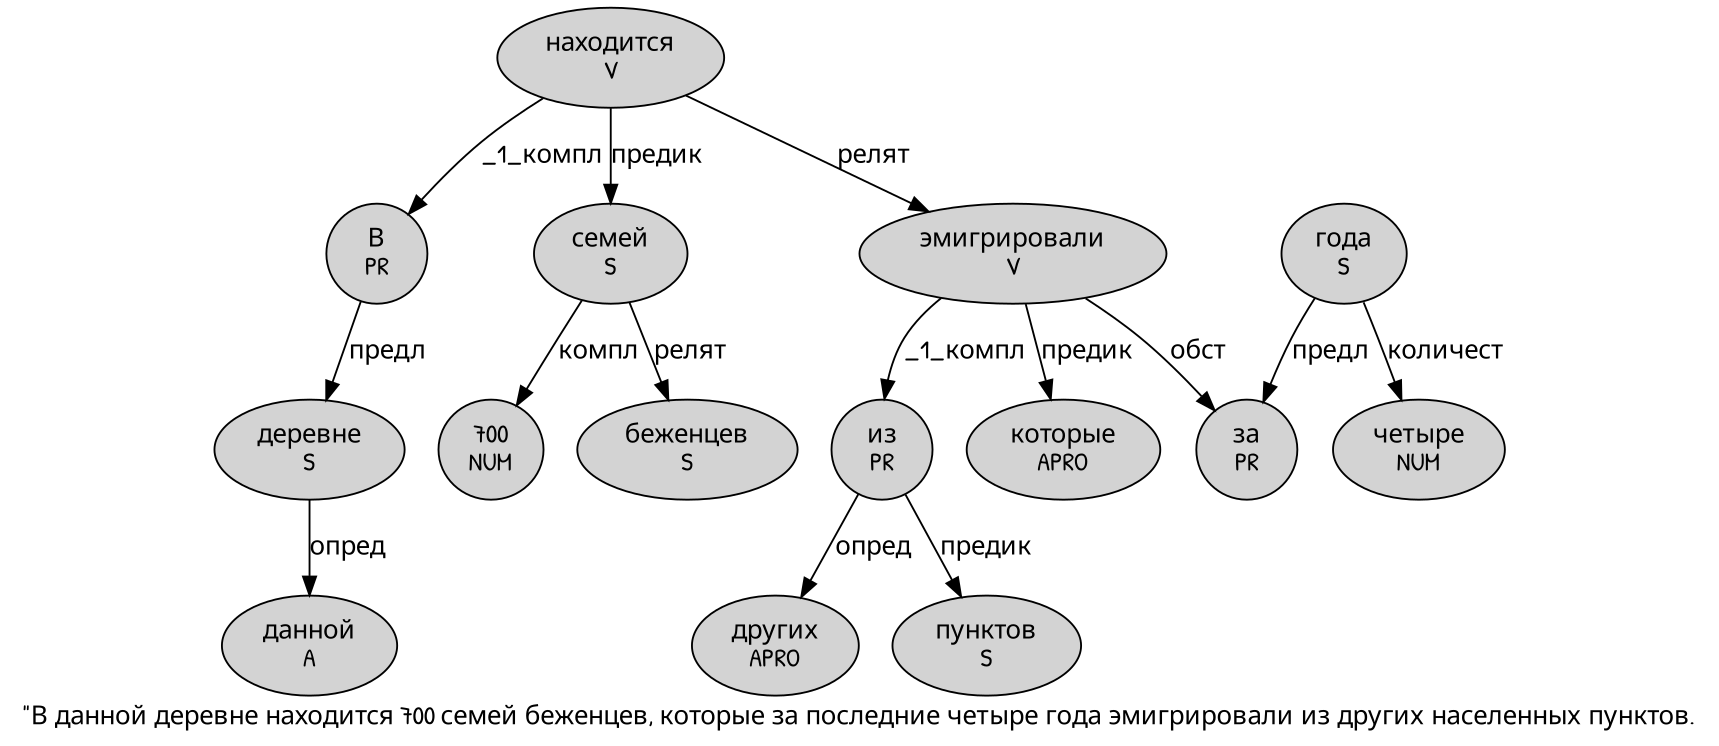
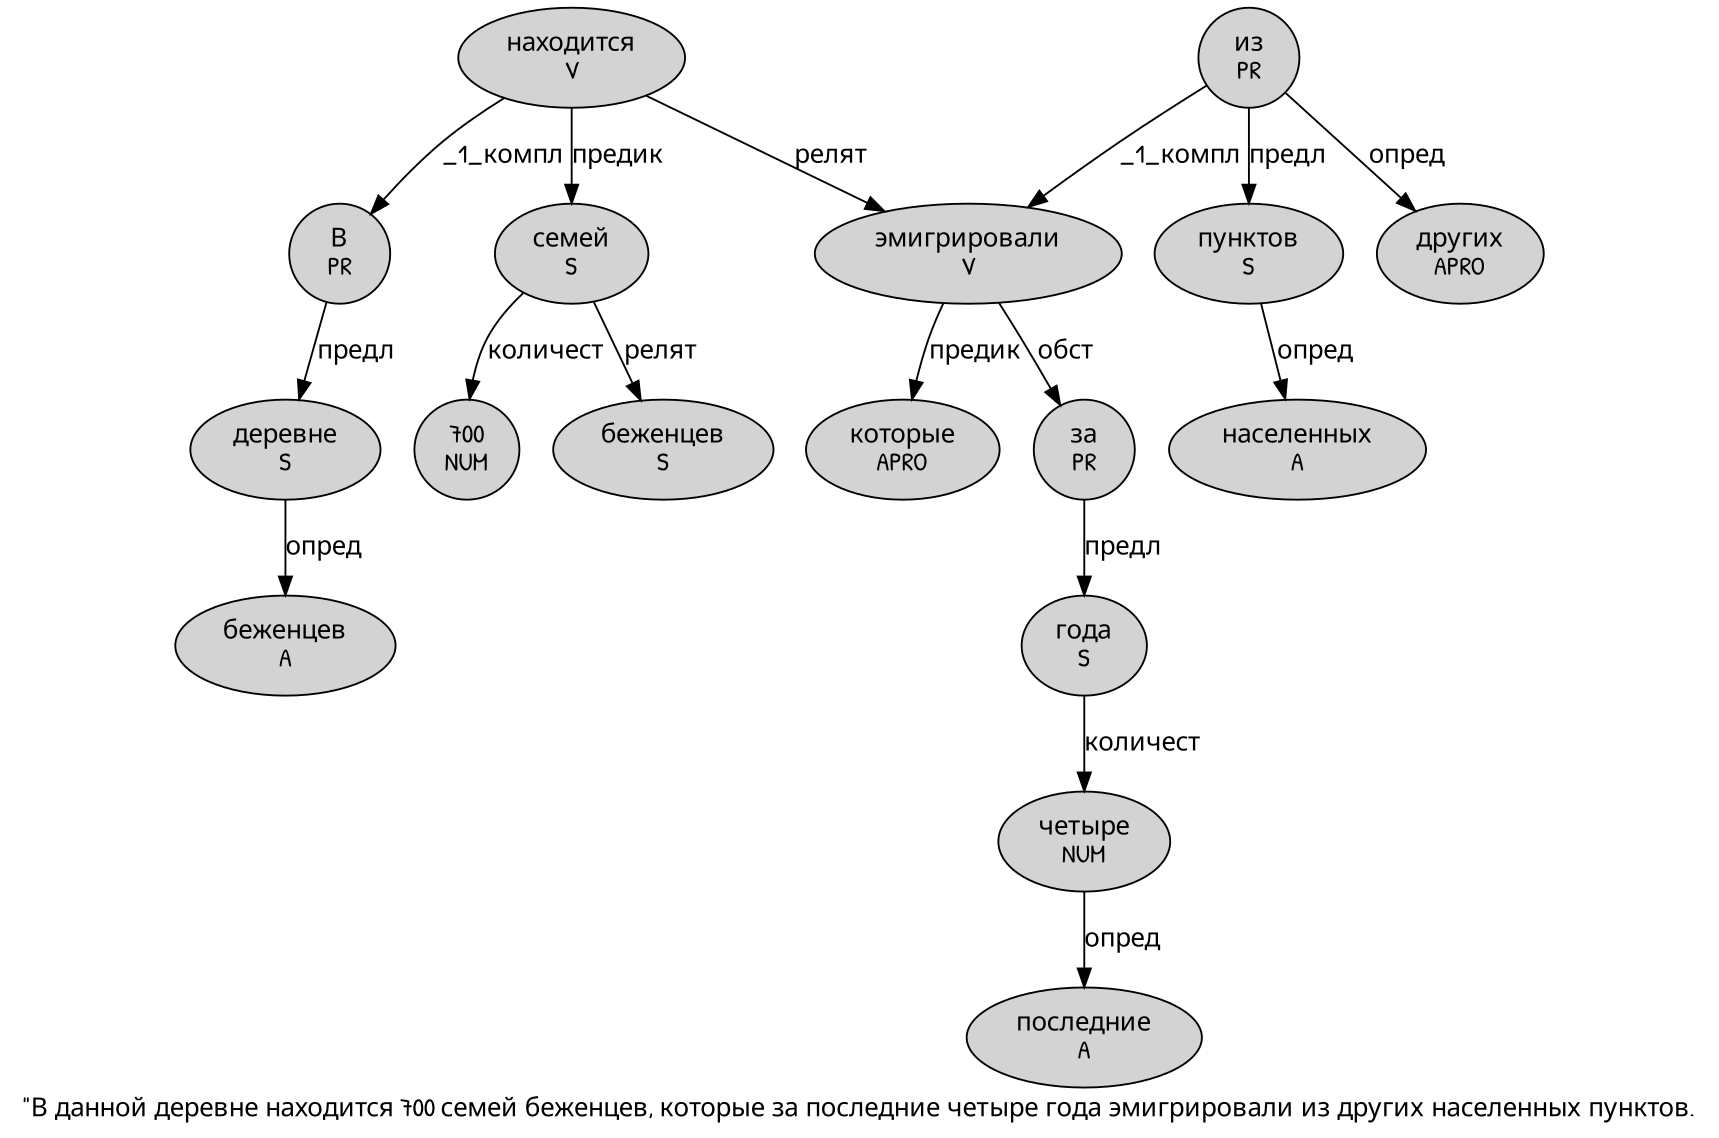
  digraph {
    fontname="Patrick Hand"
    label="\"В данной деревне находится 700 семей беженцев, которые за последние четыре года эмигрировали из других населенных пунктов."
    node [fillcolor=lightgray fontname="Patrick Hand" penwidth=1 shape=ellipse style=filled]
    edge [fontname="Patrick Hand"]
    n1 [label="В\nPR"]
    n2 [label="деревне\nS"]
-   n3 [label="данной\nA"]
+   n3 [label="беженцев\nA"]
    n4 [label="находится\nV"]
    n5 [label="семей\nS"]
    n6 [label="эмигрировали\nV"]
    n7 [label="700\nNUM"]
    n8 [label="беженцев\nS"]
    n9 [label="которые\nAPRO"]
    n10 [label="за\nPR"]
    n11 [label="из\nPR"]
    n12 [label="года\nS"]
    n13 [label="четыре\nNUM"]
+   n14 [label="последние\nA"]
    n15 [label="пунктов\nS"]
    n16 [label="других\nAPRO"]
+   n17 [label="населенных\nA"]
    n1 -> n2 [label="предл"]
    n2 -> n3 [label="опред"]
    n4 -> n1 [label="_1_компл"]
    n4 -> n5 [label="предик"]
    n4 -> n6 [label="релят"]
-   n5 -> n7 [label="компл"]
+   n5 -> n7 [label="количест"]
    n5 -> n8 [label="релят"]
    n6 -> n9 [label="предик"]
    n6 -> n10 [label="обст"]
-   n6 -> n11 [label="_1_компл"]
-   n12 -> n10 [label="предл"]
-   n11 -> n15 [label="предик"]
+   n11 -> n6 [label="_1_компл"]
+   n10 -> n12 [label="предл"]
+   n11 -> n15 [label="предл"]
    n11 -> n16 [label="опред"]
    n12 -> n13 [label="количест"]
+   n13 -> n14 [label="опред"]
+   n15 -> n17 [label="опред"]
  }
